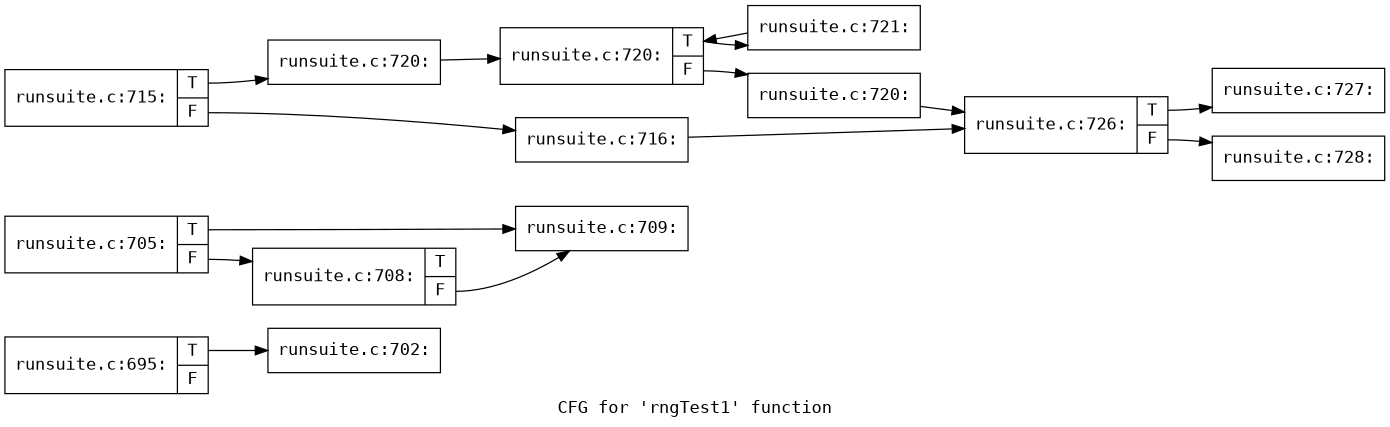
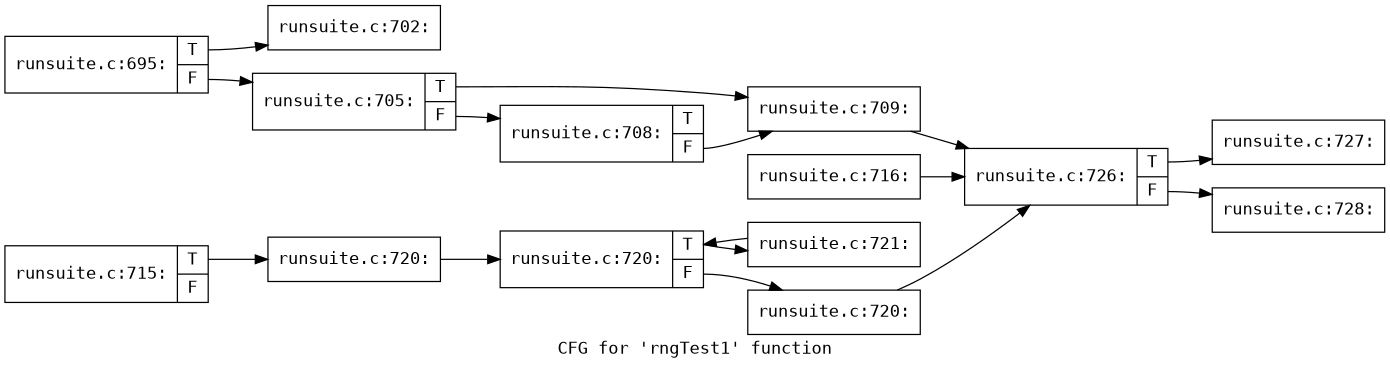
  digraph {
    fontname="DejaVu Sans Mono"
    label="CFG for 'rngTest1' function"
    rankdir=LR
    node [fontname="DejaVu Sans Mono" shape=record]
    edge [fontname="DejaVu Sans Mono" tailport=s1]
    n1 [label="{runsuite.c:695:|{<s0>T|<s1>F}}"]
    n2 [label="{runsuite.c:702:}"]
    n3 [label="{runsuite.c:705:|{<s0>T|<s1>F}}"]
    n4 [label="{runsuite.c:709:}"]
    n5 [label="{runsuite.c:708:|{<s0>T|<s1>F}}"]
    n6 [label="{runsuite.c:726:|{<s0>T|<s1>F}}"]
    n7 [label="{runsuite.c:727:}"]
    n8 [label="{runsuite.c:728:}"]
    n9 [label="{runsuite.c:716:}"]
    n10 [label="{runsuite.c:715:|{<s0>T|<s1>F}}"]
    n11 [label="{runsuite.c:720:}"]
    n12 [label="{runsuite.c:720:|{<s0>T|<s1>F}}"]
    n13 [label="{runsuite.c:721:}"]
    n14 [label="{runsuite.c:720:}"]
    n1 -> n2 [tailport=s0]
+   n1 -> n3
    n3 -> n4 [tailport=s0]
    n3 -> n5
+   n4 -> n6 [tailport=""]
    n5 -> n4
    n6 -> n7 [tailport=s0]
    n6 -> n8
    n9 -> n6 [tailport=""]
-   n10 -> n9
    n10 -> n11 [tailport=s0]
    n11 -> n12 [tailport=""]
    n12 -> n13 [tailport=s0]
    n12 -> n14
    n13 -> n12 [tailport=""]
    n14 -> n6 [tailport=""]
  }
